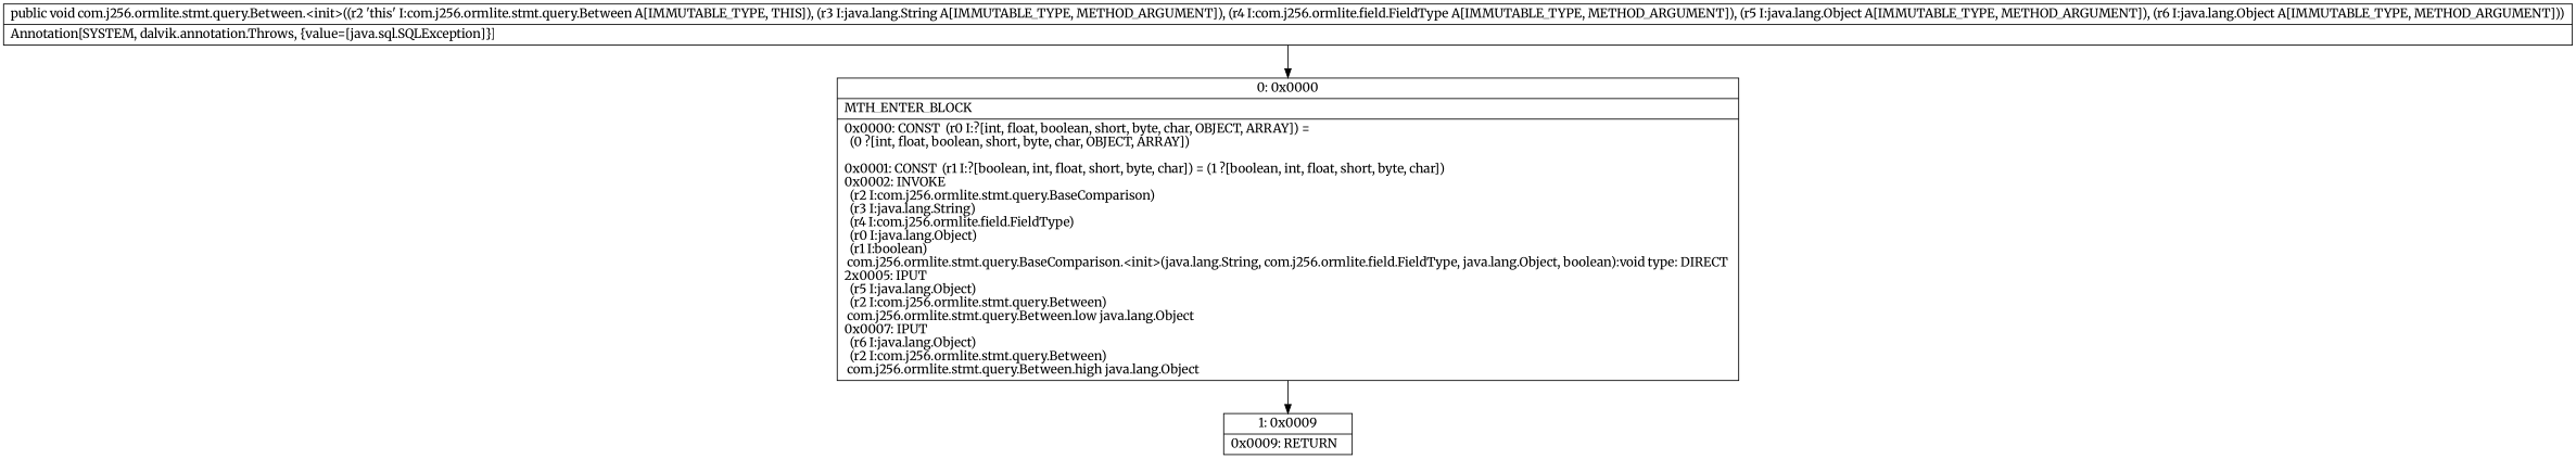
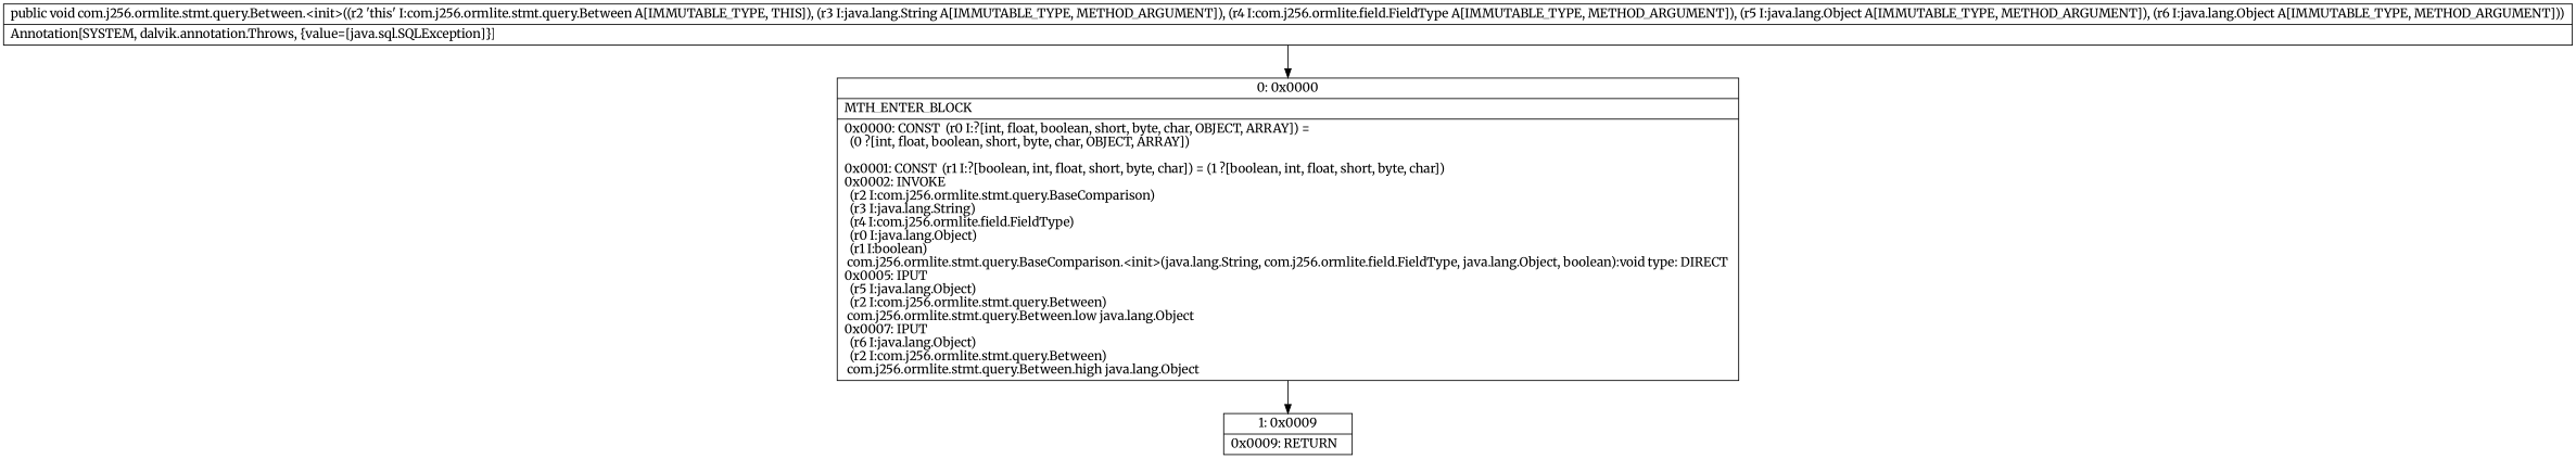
  digraph {
    fontname=Merriweather
    node [shape=record fontname=Merriweather]
    edge [fontname=Merriweather]
-   n1 [label="{0\:\ 0x0000|MTH_ENTER_BLOCK\l|0x0000: CONST  (r0 I:?[int, float, boolean, short, byte, char, OBJECT, ARRAY]) = \l  (0 ?[int, float, boolean, short, byte, char, OBJECT, ARRAY])\l \l0x0001: CONST  (r1 I:?[boolean, int, float, short, byte, char]) = (1 ?[boolean, int, float, short, byte, char]) \l0x0002: INVOKE  \l  (r2 I:com.j256.ormlite.stmt.query.BaseComparison)\l  (r3 I:java.lang.String)\l  (r4 I:com.j256.ormlite.field.FieldType)\l  (r0 I:java.lang.Object)\l  (r1 I:boolean)\l com.j256.ormlite.stmt.query.BaseComparison.\<init\>(java.lang.String, com.j256.ormlite.field.FieldType, java.lang.Object, boolean):void type: DIRECT \l2x0005: IPUT  \l  (r5 I:java.lang.Object)\l  (r2 I:com.j256.ormlite.stmt.query.Between)\l com.j256.ormlite.stmt.query.Between.low java.lang.Object \l0x0007: IPUT  \l  (r6 I:java.lang.Object)\l  (r2 I:com.j256.ormlite.stmt.query.Between)\l com.j256.ormlite.stmt.query.Between.high java.lang.Object \l}"]
+   n1 [label="{0\:\ 0x0000|MTH_ENTER_BLOCK\l|0x0000: CONST  (r0 I:?[int, float, boolean, short, byte, char, OBJECT, ARRAY]) = \l  (0 ?[int, float, boolean, short, byte, char, OBJECT, ARRAY])\l \l0x0001: CONST  (r1 I:?[boolean, int, float, short, byte, char]) = (1 ?[boolean, int, float, short, byte, char]) \l0x0002: INVOKE  \l  (r2 I:com.j256.ormlite.stmt.query.BaseComparison)\l  (r3 I:java.lang.String)\l  (r4 I:com.j256.ormlite.field.FieldType)\l  (r0 I:java.lang.Object)\l  (r1 I:boolean)\l com.j256.ormlite.stmt.query.BaseComparison.\<init\>(java.lang.String, com.j256.ormlite.field.FieldType, java.lang.Object, boolean):void type: DIRECT \l0x0005: IPUT  \l  (r5 I:java.lang.Object)\l  (r2 I:com.j256.ormlite.stmt.query.Between)\l com.j256.ormlite.stmt.query.Between.low java.lang.Object \l0x0007: IPUT  \l  (r6 I:java.lang.Object)\l  (r2 I:com.j256.ormlite.stmt.query.Between)\l com.j256.ormlite.stmt.query.Between.high java.lang.Object \l}"]
    n2 [label="{1\:\ 0x0009|0x0009: RETURN   \l}"]
    n3 [label="{public void com.j256.ormlite.stmt.query.Between.\<init\>((r2 'this' I:com.j256.ormlite.stmt.query.Between A[IMMUTABLE_TYPE, THIS]), (r3 I:java.lang.String A[IMMUTABLE_TYPE, METHOD_ARGUMENT]), (r4 I:com.j256.ormlite.field.FieldType A[IMMUTABLE_TYPE, METHOD_ARGUMENT]), (r5 I:java.lang.Object A[IMMUTABLE_TYPE, METHOD_ARGUMENT]), (r6 I:java.lang.Object A[IMMUTABLE_TYPE, METHOD_ARGUMENT]))  | Annotation[SYSTEM, dalvik.annotation.Throws, \{value=[java.sql.SQLException]\}]\l}"]
    n1 -> n2
    n3 -> n1
  }
